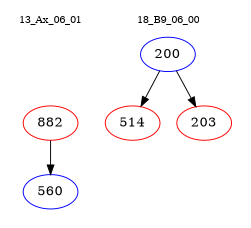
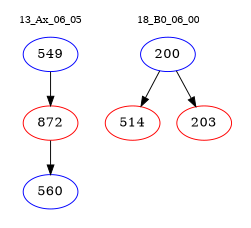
  digraph {
    node [color=blue]
    edge [color=black]
+   n1 [label=549]
    n2 [label=560]
-   n3 [color=red label=882]
+   n3 [color=red label=872]
    n4 [label=200]
    n5 [color=red label=514]
    n6 [color=red label=203]
    subgraph cluster_1 {
      color=white
      fontsize=10
-     label="13_Ax_06_01"
+     label="13_Ax_06_05"
+     n1
      n2
      n3
    }
    subgraph cluster_2 {
      color=white
      fontsize=10
-     label="18_B9_06_00"
+     label="18_B0_06_00"
      n4
      n5
      n6
    }
+   n1 -> n3
    n3 -> n2
    n4 -> n5
    n4 -> n6
  }
